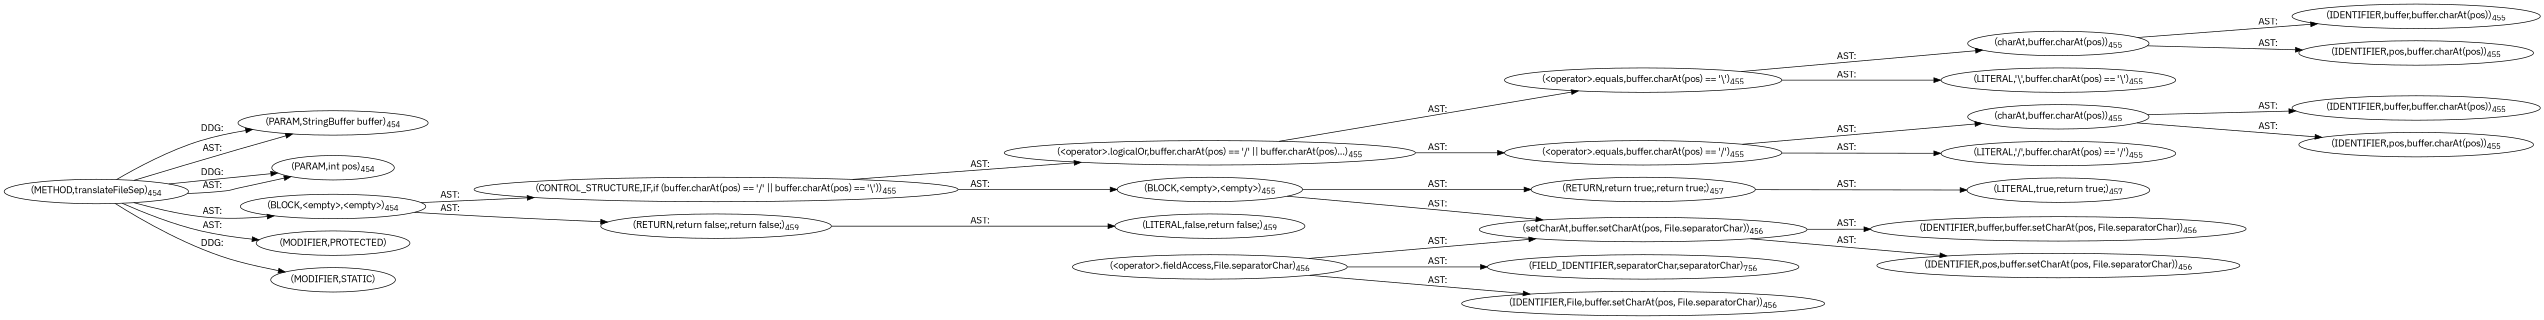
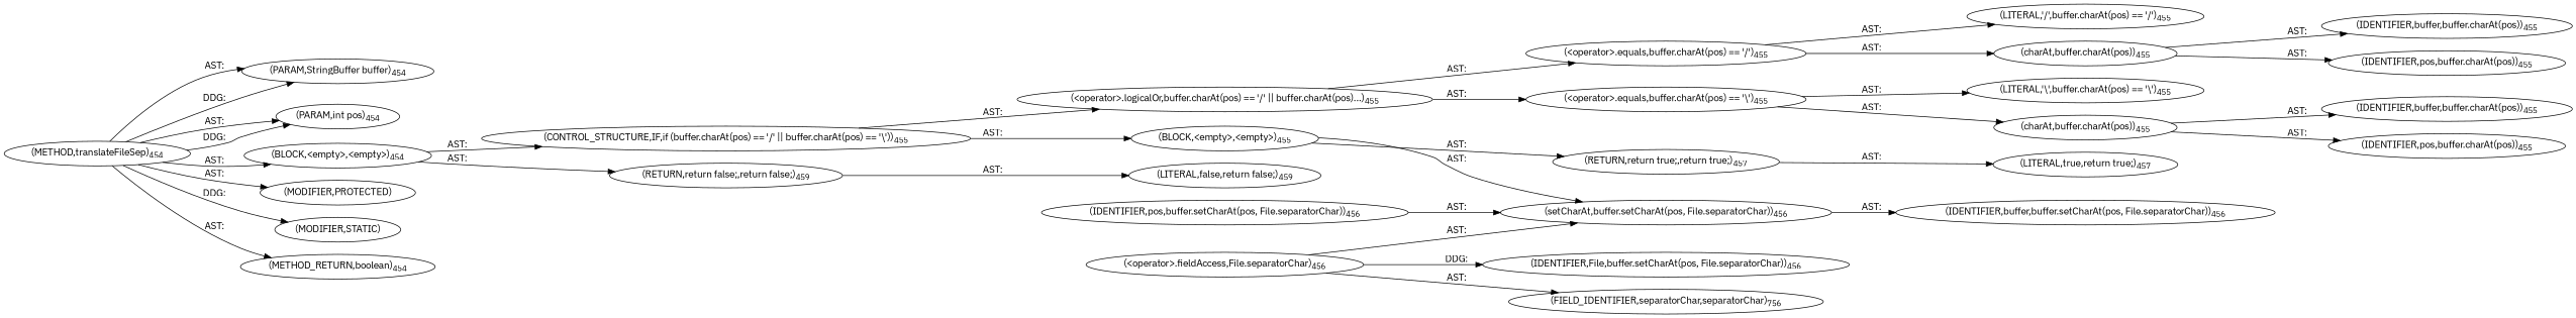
  digraph {
    fontname="IBM Plex Sans"
    rankdir=LR
    node [fontname="IBM Plex Sans"]
    edge [fontname="IBM Plex Sans"]
    n1 [label=<(METHOD,translateFileSep)<SUB>454</SUB>>]
    n2 [label=<(PARAM,StringBuffer buffer)<SUB>454</SUB>>]
    n3 [label=<(PARAM,int pos)<SUB>454</SUB>>]
    n4 [label=<(BLOCK,&lt;empty&gt;,&lt;empty&gt;)<SUB>454</SUB>>]
    n5 [label=<(MODIFIER,PROTECTED)>]
    n6 [label=<(MODIFIER,STATIC)>]
+   n7 [label=<(METHOD_RETURN,boolean)<SUB>454</SUB>>]
    n8 [label=<(CONTROL_STRUCTURE,IF,if (buffer.charAt(pos) == '/' || buffer.charAt(pos) == '\\'))<SUB>455</SUB>>]
    n9 [label=<(RETURN,return false;,return false;)<SUB>459</SUB>>]
    n10 [label=<(&lt;operator&gt;.logicalOr,buffer.charAt(pos) == '/' || buffer.charAt(pos)...)<SUB>455</SUB>>]
    n11 [label=<(BLOCK,&lt;empty&gt;,&lt;empty&gt;)<SUB>455</SUB>>]
    n12 [label=<(LITERAL,false,return false;)<SUB>459</SUB>>]
    n13 [label=<(&lt;operator&gt;.equals,buffer.charAt(pos) == '/')<SUB>455</SUB>>]
    n14 [label=<(&lt;operator&gt;.equals,buffer.charAt(pos) == '\\')<SUB>455</SUB>>]
    n15 [label=<(setCharAt,buffer.setCharAt(pos, File.separatorChar))<SUB>456</SUB>>]
    n16 [label=<(RETURN,return true;,return true;)<SUB>457</SUB>>]
    n17 [label=<(charAt,buffer.charAt(pos))<SUB>455</SUB>>]
    n18 [label=<(LITERAL,'/',buffer.charAt(pos) == '/')<SUB>455</SUB>>]
    n19 [label=<(charAt,buffer.charAt(pos))<SUB>455</SUB>>]
    n20 [label=<(LITERAL,'\\',buffer.charAt(pos) == '\\')<SUB>455</SUB>>]
    n21 [label=<(IDENTIFIER,buffer,buffer.charAt(pos))<SUB>455</SUB>>]
    n22 [label=<(IDENTIFIER,pos,buffer.charAt(pos))<SUB>455</SUB>>]
    n23 [label=<(IDENTIFIER,buffer,buffer.charAt(pos))<SUB>455</SUB>>]
    n24 [label=<(IDENTIFIER,pos,buffer.charAt(pos))<SUB>455</SUB>>]
    n25 [label=<(IDENTIFIER,buffer,buffer.setCharAt(pos, File.separatorChar))<SUB>456</SUB>>]
    n26 [label=<(IDENTIFIER,pos,buffer.setCharAt(pos, File.separatorChar))<SUB>456</SUB>>]
    n27 [label=<(LITERAL,true,return true;)<SUB>457</SUB>>]
    n28 [label=<(&lt;operator&gt;.fieldAccess,File.separatorChar)<SUB>456</SUB>>]
    n29 [label=<(IDENTIFIER,File,buffer.setCharAt(pos, File.separatorChar))<SUB>456</SUB>>]
    n30 [label=<(FIELD_IDENTIFIER,separatorChar,separatorChar)<SUB>756</SUB>>]
    n1 -> n2 [label="AST: "]
    n1 -> n2 [label="DDG: "]
    n1 -> n3 [label="AST: "]
    n1 -> n3 [label="DDG: "]
    n1 -> n4 [label="AST: "]
    n1 -> n5 [label="AST: "]
    n1 -> n6 [label="DDG: "]
+   n1 -> n7 [label="AST: "]
    n4 -> n8 [label="AST: "]
    n4 -> n9 [label="AST: "]
    n8 -> n10 [label="AST: "]
    n8 -> n11 [label="AST: "]
    n9 -> n12 [label="AST: "]
    n10 -> n13 [label="AST: "]
    n10 -> n14 [label="AST: "]
    n11 -> n15 [label="AST: "]
    n11 -> n16 [label="AST: "]
    n13 -> n17 [label="AST: "]
    n13 -> n18 [label="AST: "]
    n14 -> n19 [label="AST: "]
    n14 -> n20 [label="AST: "]
    n15 -> n25 [label="AST: "]
-   n15 -> n26 [label="AST: "]
+   n26 -> n15 [label="AST: "]
    n16 -> n27 [label="AST: "]
    n17 -> n21 [label="AST: "]
    n17 -> n22 [label="AST: "]
    n19 -> n23 [label="AST: "]
    n19 -> n24 [label="AST: "]
    n28 -> n15 [label="AST: "]
-   n28 -> n29 [label="AST: "]
+   n28 -> n29 [label="DDG: "]
    n28 -> n30 [label="AST: "]
  }
